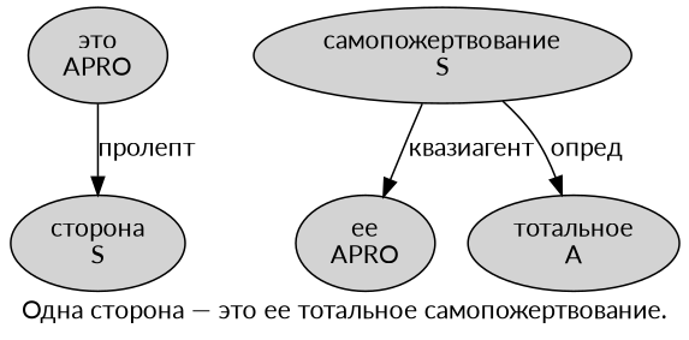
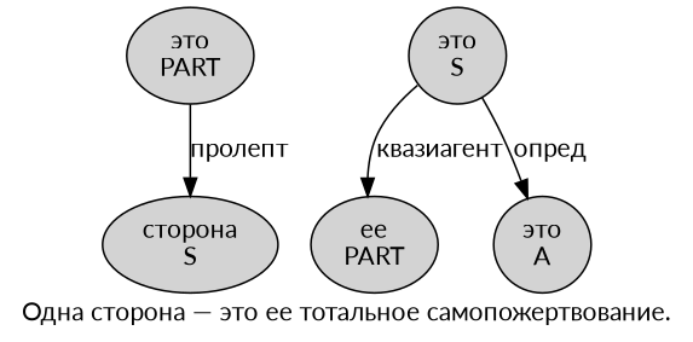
  digraph {
    fontname=Lato
    label="Одна сторона — это ее тотальное самопожертвование."
    node [fillcolor=lightgray fontname=Lato penwidth=1 shape=ellipse style=filled]
    edge [fontname=Lato]
    n1 [label="сторона\nS"]
-   n2 [label="это\nAPRO"]
-   n3 [label="ее\nAPRO"]
-   n4 [label="тотальное\nA"]
-   n5 [label="самопожертвование\nS"]
+   n2 [label="это\nPART"]
+   n3 [label="ее\nPART"]
+   n4 [label="это\nA"]
+   n5 [label="это\nS"]
    n2 -> n1 [label="пролепт"]
    n5 -> n3 [label="квазиагент"]
    n5 -> n4 [label="опред"]
  }
